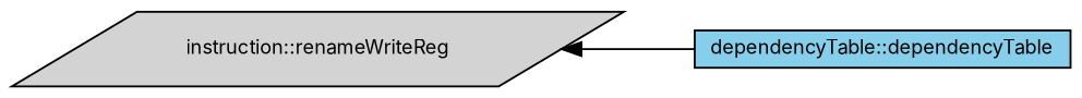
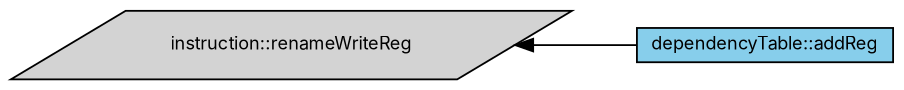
  digraph {
    rankdir=LR
    fontname=Inter
    node [color=black fontname=Inter fontsize=10 style=filled]
    n1 [fillcolor=lightgrey fontcolor=black height=0.2 label="instruction::renameWriteReg" shape=parallelogram width=0.4]
-   n2 [fillcolor=skyblue height=0.2 label="dependencyTable::dependencyTable" shape=box width=0.4]
+   n2 [fillcolor=skyblue height=0.2 label="dependencyTable::addReg" shape=box width=0.4]
    n1 -> n2 [color=black dir=back fontname=Inter fontsize=10 labelfontname=Helvetica labelfontsize=10 style=solid]
  }
